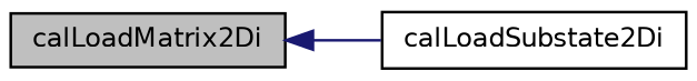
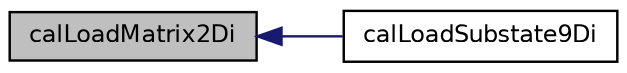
  digraph {
    rankdir=LR
    node [color=black fontname=Helvetica fontsize=10 shape=record style=filled]
    n1 [fillcolor=grey75 fontcolor=black height=0.2 label=calLoadMatrix2Di width=0.4]
-   n2 [fillcolor=white height=0.2 label=calLoadSubstate2Di width=0.4]
+   n2 [fillcolor=white height=0.2 label=calLoadSubstate9Di width=0.4]
    n1 -> n2 [color=midnightblue dir=back fontname=Helvetica fontsize=10 labelfontname=Helvetica labelfontsize=10 style=solid]
  }
